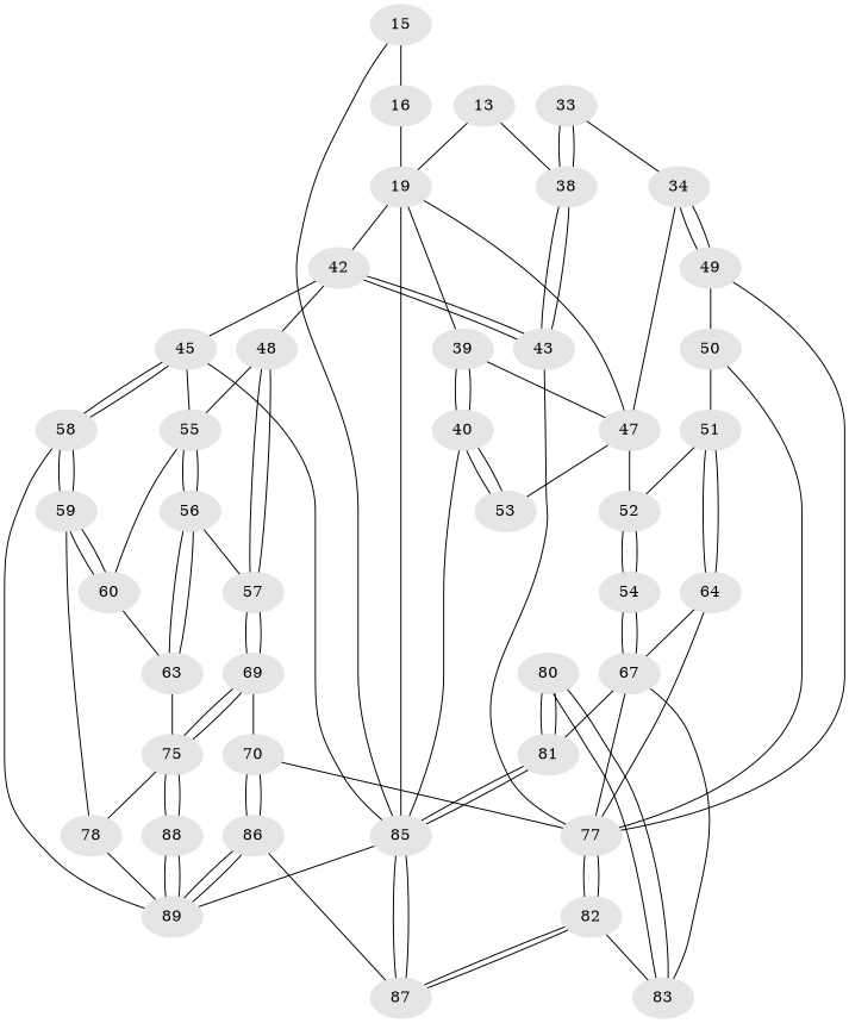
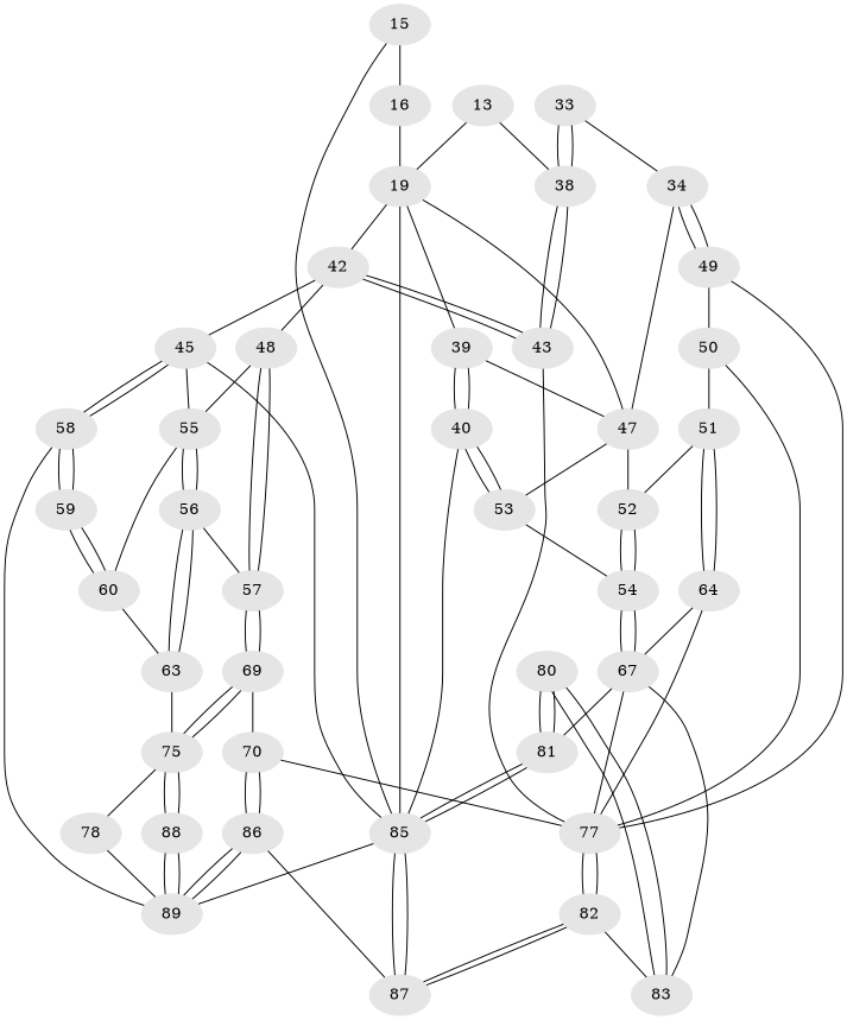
  graph {
    node [color=gray90 style=filled]
    13 [super="+12"]
    19 [super="+17+11"]
    38 [super="+27+25"]
    85 [super="+41"]
    39 [super="+37"]
    42 [super="+29+23"]
    47 [super="+46"]
    43
    16 [super="+14"]
    15
    89 [super="+72+84"]
    87
    40
    n14 [label=48 super="+32"]
    45 [super="+30"]
    53
    52
    33
    34
    49
    n21 [label=77 super="+62+61+63"]
    50
    54
    55 [super="+31"]
    57
    58
    82
    56
    60
    69
    59
    51
    64
    67 [super="+66+65"]
    81 [super="+71"]
    83 [super="+79"]
    n37 [label=63]
    75 [super="+74+73"]
    70
    78 [super="+77"]
    88
    86
    80
    13 -- 19 [weight=2]
    13 -- 38 [weight=2]
    19 -- 85 [weight=3]
    19 -- 39
    19 -- 42
    19 -- 47
    38 -- 43
    38 -- 43
    85 -- 89 [weight=2]
    85 -- 87
    85 -- 87
    39 -- 47 [weight=2]
    39 -- 40
    39 -- 40
    42 -- 43
    42 -- 43
    42 -- n14 [weight=2]
    42 -- 45
    47 -- 53
    47 -- 52
    43 -- n21
    16 -- 19 [weight=2]
    15 -- 85
    15 -- 16 [weight=2]
    40 -- 85
    40 -- 53
    40 -- 53
    n14 -- 55
    n14 -- 57
    n14 -- 57
    45 -- 85
    45 -- 55
    45 -- 58
    45 -- 58
+   53 -- 54
    52 -- 54
    52 -- 54
    33 -- 38 [weight=2]
    33 -- 38
    33 -- 34
    34 -- 47
    34 -- 49
    34 -- 49
    49 -- n21
    49 -- 50
    n21 -- 82
    n21 -- 82
    50 -- n21
    50 -- 51
    54 -- 67
    54 -- 67
    55 -- 56
    55 -- 56
    55 -- 60
    57 -- 69
    57 -- 69
    58 -- 89
    58 -- 59
    58 -- 59
    82 -- 87
    82 -- 87
    82 -- 83
    56 -- 57
    56 -- n37
    56 -- n37
    60 -- n37
    69 -- 75
    69 -- 75
    69 -- 70
    59 -- 60
    59 -- 60
-   59 -- 78
    51 -- 52
    51 -- 64
    51 -- 64
    64 -- n21
    64 -- 67
    67 -- n21
    67 -- 81
    67 -- 83
    81 -- 85 [weight=2]
    81 -- 85
    n37 -- 75
    75 -- 78 [weight=2]
    75 -- 88
    75 -- 88
    70 -- n21
    70 -- 86
    70 -- 86
    78 -- 89
    88 -- 89 [weight=2]
    88 -- 89
    86 -- 89
    86 -- 89
    86 -- 87
    80 -- 81
    80 -- 81
    80 -- 83 [weight=2]
    80 -- 83
  }
